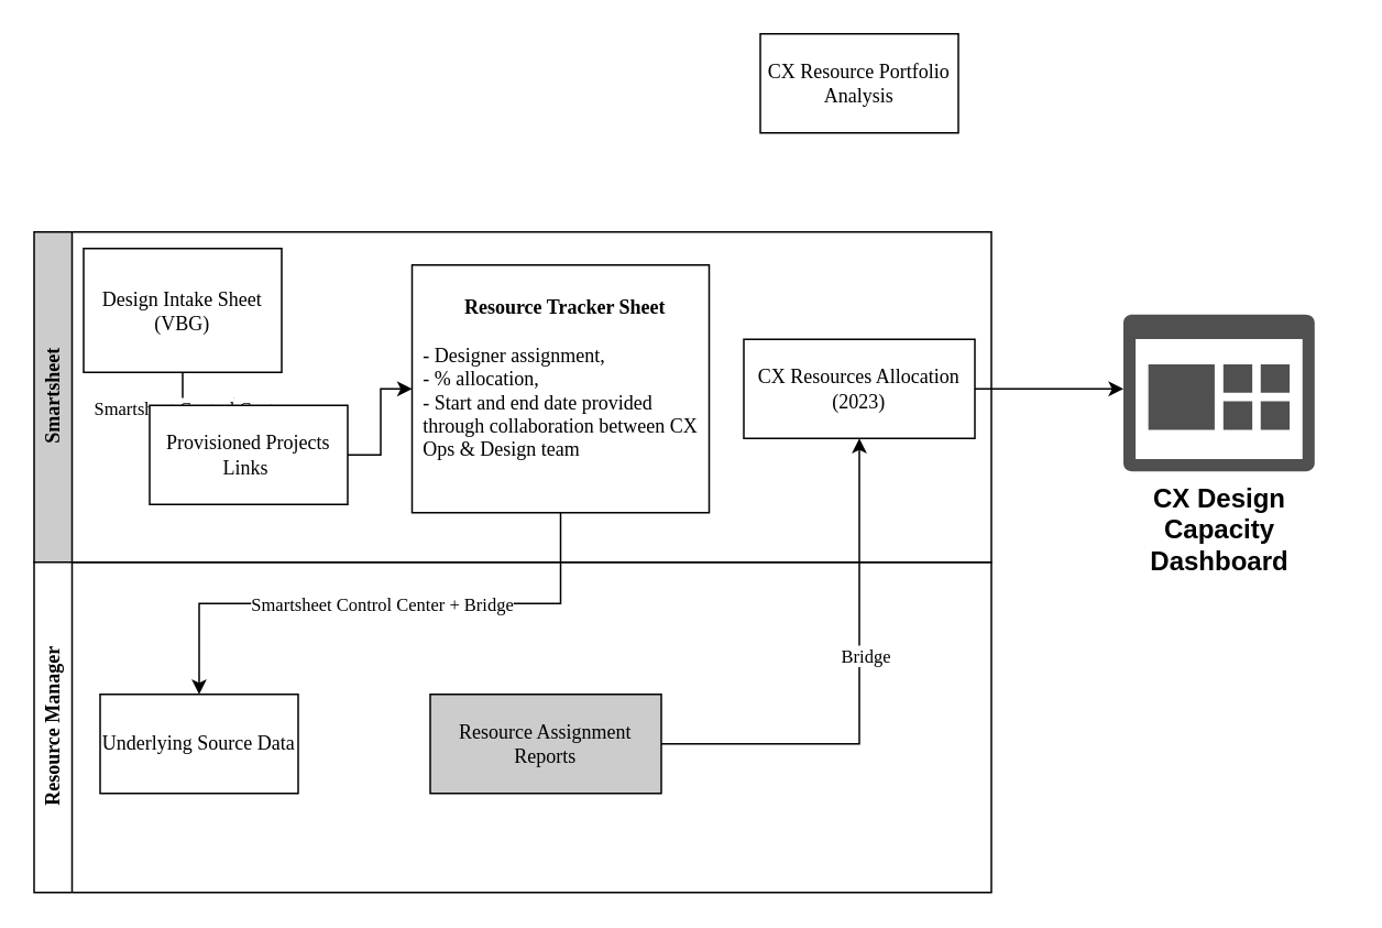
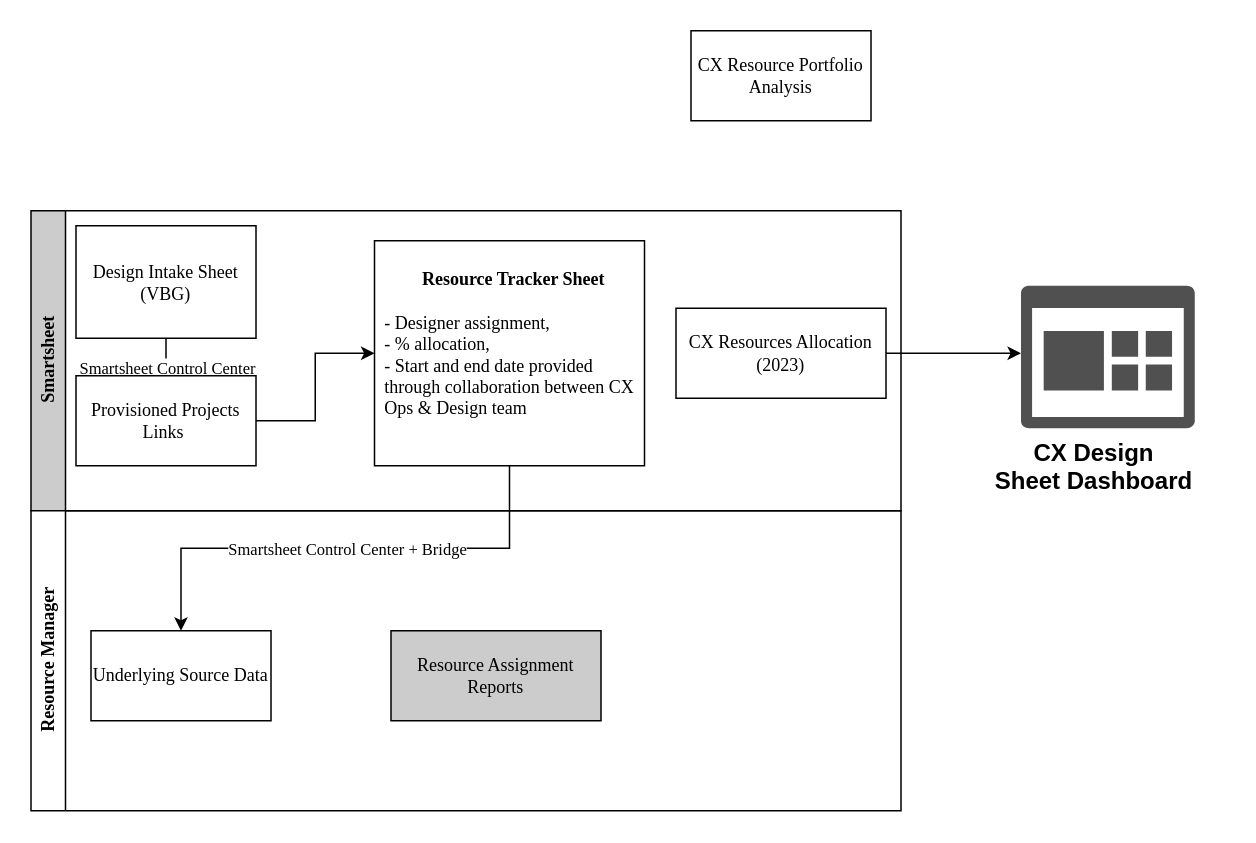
  <mxCell id="0" />
  <mxCell id="1" parent="0" />
  <mxCell id="2" value="Smartsheet" style="swimlane;horizontal=0;whiteSpace=wrap;html=1;fillColor=#CCCCCC;fontFamily=Tahoma;" vertex="1" parent="1"><mxGeometry x="20" y="140" width="580" height="200" as="geometry" /></mxCell>
  <mxCell id="3" value="" style="edgeStyle=orthogonalEdgeStyle;rounded=0;orthogonalLoop=1;jettySize=auto;html=1;fontFamily=Tahoma;" edge="1" parent="2" source="5" target="7"><mxGeometry relative="1" as="geometry" /></mxCell>
  <mxCell id="4" value="Smartsheet Control Center" style="edgeLabel;html=1;align=center;verticalAlign=middle;resizable=0;points=[];fontFamily=Tahoma;" vertex="1" connectable="0" parent="3"><mxGeometry x="-0.2" relative="1" as="geometry"><mxPoint y="1" as="offset" /></mxGeometry></mxCell>
  <mxCell id="5" value="Design Intake Sheet (VBG)" style="whiteSpace=wrap;html=1;fontFamily=Tahoma;" vertex="1" parent="2"><mxGeometry x="30" y="10" width="120" height="75" as="geometry" /></mxCell>
  <mxCell id="6" value="" style="edgeStyle=orthogonalEdgeStyle;rounded=0;orthogonalLoop=1;jettySize=auto;html=1;fontFamily=Tahoma;" edge="1" parent="2" source="7" target="8"><mxGeometry relative="1" as="geometry" /></mxCell>
- <mxCell id="7" value="Provisioned Projects Links&amp;nbsp;" style="whiteSpace=wrap;html=1;fontFamily=Tahoma;" vertex="1" parent="2"><mxGeometry x="70" y="105" width="120" height="60" as="geometry" /></mxCell>
+ <mxCell id="7" value="Provisioned Projects Links&amp;nbsp;" style="whiteSpace=wrap;html=1;fontFamily=Tahoma;" vertex="1" parent="2"><mxGeometry x="30" y="110" width="120" height="60" as="geometry" /></mxCell>
  <mxCell id="8" value="&lt;p style=&quot;line-height:1.2;margin-top:0pt;margin-bottom:0pt;&quot; dir=&quot;ltr&quot;&gt;&lt;/p&gt;&lt;div&gt;&lt;/div&gt;&lt;font style=&quot;&quot;&gt;&lt;font style=&quot;font-size: 12px;&quot;&gt;&lt;span style=&quot;background-color: transparent; font-weight: 700; font-variant-numeric: normal; font-variant-east-asian: normal; font-variant-alternates: normal; vertical-align: baseline;&quot;&gt;Resource Tracker Sheet&lt;/span&gt;&lt;span style=&quot;background-color: transparent; font-weight: 700; font-variant-numeric: normal; font-variant-east-asian: normal; font-variant-alternates: normal; vertical-align: baseline;&quot;&gt;&lt;br&gt;&lt;/span&gt;&lt;span style=&quot;background-color: transparent; font-weight: 700; font-variant-numeric: normal; font-variant-east-asian: normal; font-variant-alternates: normal; vertical-align: baseline;&quot;&gt;&lt;br&gt;&lt;div style=&quot;text-align: left;&quot;&gt;&lt;span style=&quot;background-color: transparent; font-weight: normal;&quot;&gt;&lt;font style=&quot;&quot;&gt;- Designer assignment,&lt;/font&gt;&lt;/span&gt;&lt;/div&gt;&lt;/span&gt;&lt;span style=&quot;background-color: transparent; font-variant-numeric: normal; font-variant-east-asian: normal; font-variant-alternates: normal; vertical-align: baseline;&quot;&gt;&lt;div style=&quot;text-align: left;&quot;&gt;&lt;span style=&quot;background-color: transparent;&quot;&gt;- % allocation,&lt;/span&gt;&lt;/div&gt;&lt;/span&gt;&lt;span style=&quot;background-color: transparent; font-variant-numeric: normal; font-variant-east-asian: normal; font-variant-alternates: normal; vertical-align: baseline;&quot;&gt;&lt;div style=&quot;text-align: left;&quot;&gt;&lt;span style=&quot;background-color: transparent;&quot;&gt;- Start and end date provided through collaboration between CX Ops &amp;amp; Design team&lt;/span&gt;&lt;/div&gt;&lt;/span&gt;&lt;/font&gt;&lt;/font&gt;&lt;p&gt;&lt;/p&gt;&lt;font size=&quot;3&quot;&gt;&lt;span id=&quot;docs-internal-guid-8f44288f-7fff-e5b7-a160-a4c3d3206bd8&quot;&gt;&lt;/span&gt;&lt;/font&gt;" style="whiteSpace=wrap;html=1;spacingLeft=6;fontFamily=Tahoma;" vertex="1" parent="2"><mxGeometry x="229" y="20" width="180" height="150" as="geometry" /></mxCell>
  <mxCell id="9" value="CX Resources Allocation (2023)" style="whiteSpace=wrap;html=1;fontFamily=Tahoma;" vertex="1" parent="2"><mxGeometry x="430" y="65" width="140" height="60" as="geometry" /></mxCell>
  <mxCell id="10" value="Resource Manager" style="swimlane;horizontal=0;whiteSpace=wrap;html=1;fontFamily=Tahoma;" vertex="1" parent="1"><mxGeometry x="20" y="340" width="580" height="200" as="geometry" /></mxCell>
  <mxCell id="11" value="Resource Assignment Reports" style="whiteSpace=wrap;html=1;fontFamily=Tahoma;fillColor=#cccccc;" vertex="1" parent="10"><mxGeometry x="240" y="80" width="140" height="60" as="geometry" /></mxCell>
  <mxCell id="12" value="Underlying Source Data" style="whiteSpace=wrap;html=1;fontFamily=Tahoma;" vertex="1" parent="10"><mxGeometry x="40" y="80" width="120" height="60" as="geometry" /></mxCell>
  <mxCell id="13" style="edgeStyle=orthogonalEdgeStyle;rounded=0;orthogonalLoop=1;jettySize=auto;html=1;exitX=0.5;exitY=1;exitDx=0;exitDy=0;entryX=0.5;entryY=0;entryDx=0;entryDy=0;fontFamily=Tahoma;" edge="1" parent="1" source="8" target="12"><mxGeometry relative="1" as="geometry" /></mxCell>
  <mxCell id="14" value="Smartsheet Control Center + Bridge" style="edgeLabel;html=1;align=center;verticalAlign=middle;resizable=0;points=[];fontFamily=Tahoma;" vertex="1" connectable="0" parent="13"><mxGeometry x="0.179" relative="1" as="geometry"><mxPoint x="30" as="offset" /></mxGeometry></mxCell>
- <mxCell id="15" value="" style="edgeStyle=orthogonalEdgeStyle;rounded=0;orthogonalLoop=1;jettySize=auto;html=1;entryX=0.5;entryY=1;entryDx=0;entryDy=0;fontFamily=Tahoma;" edge="1" parent="1" source="11" target="9"><mxGeometry relative="1" as="geometry"><mxPoint x="520" y="250" as="targetPoint" /></mxGeometry></mxCell>
- <mxCell id="16" value="Bridge" style="edgeLabel;html=1;align=center;verticalAlign=middle;resizable=0;points=[];fontFamily=Tahoma;" vertex="1" connectable="0" parent="15"><mxGeometry x="0.143" y="-3" relative="1" as="geometry"><mxPoint as="offset" /></mxGeometry></mxCell>
  <mxCell id="17" value="" style="edgeStyle=orthogonalEdgeStyle;rounded=0;orthogonalLoop=1;jettySize=auto;html=1;fontFamily=Tahoma;" edge="1" parent="1" source="9"><mxGeometry relative="1" as="geometry"><mxPoint x="680" y="235" as="targetPoint" /></mxGeometry></mxCell>
  <mxCell id="18" value="" style="sketch=0;pointerEvents=1;shadow=0;dashed=0;html=1;strokeColor=none;labelPosition=center;verticalLabelPosition=bottom;verticalAlign=top;align=center;fillColor=#505050;shape=mxgraph.mscae.oms.dashboard;fontFamily=Tahoma;" vertex="1" parent="1"><mxGeometry x="680" y="190" width="115.85" height="95" as="geometry" /></mxCell>
  <mxCell id="19" value="CX Resource Portfolio Analysis" style="rounded=0;whiteSpace=wrap;html=1;fontFamily=Tahoma;" vertex="1" parent="1"><mxGeometry x="460" y="20" width="120" height="60" as="geometry" /></mxCell>
- <mxCell id="20" value="&lt;meta charset=&quot;utf-8&quot;&gt;&lt;b id=&quot;docs-internal-guid-0311e271-7fff-1e6d-aae1-2aed2d510bf6&quot; style=&quot;font-weight:normal;&quot;&gt;&lt;p style=&quot;line-height:1.2;text-align: center;margin-top:0pt;margin-bottom:0pt;&quot; dir=&quot;ltr&quot;&gt;&lt;span style=&quot;font-size: 12pt; font-family: &amp;quot;Verizon NHG TX&amp;quot;, sans-serif; color: rgb(0, 0, 0); background-color: transparent; font-weight: 700; font-style: normal; font-variant: normal; text-decoration: none; vertical-align: baseline;&quot;&gt;CX Design &lt;/span&gt;&lt;span style=&quot;font-size: 12pt; font-family: &amp;quot;Verizon NHG TX&amp;quot;, sans-serif; color: rgb(0, 0, 0); background-color: transparent; font-weight: 700; font-style: normal; font-variant: normal; text-decoration: none; vertical-align: baseline;&quot;&gt;&lt;br&gt;&lt;/span&gt;&lt;span style=&quot;font-size: 12pt; font-family: &amp;quot;Verizon NHG TX&amp;quot;, sans-serif; color: rgb(0, 0, 0); background-color: transparent; font-weight: 700; font-style: normal; font-variant: normal; text-decoration: none; vertical-align: baseline;&quot;&gt;Capacity Dashboard&lt;/span&gt;&lt;/p&gt;&lt;/b&gt;&lt;br class=&quot;Apple-interchange-newline&quot;&gt;" style="text;whiteSpace=wrap;html=1;" vertex="1" parent="1"><mxGeometry x="661.46" y="285" width="152.92" height="60" as="geometry" /></mxCell>
+ <mxCell id="20" value="&lt;meta charset=&quot;utf-8&quot;&gt;&lt;b id=&quot;docs-internal-guid-0311e271-7fff-1e6d-aae1-2aed2d510bf6&quot; style=&quot;font-weight:normal;&quot;&gt;&lt;p style=&quot;line-height:1.2;text-align: center;margin-top:0pt;margin-bottom:0pt;&quot; dir=&quot;ltr&quot;&gt;&lt;span style=&quot;font-size: 12pt; font-family: &amp;quot;Verizon NHG TX&amp;quot;, sans-serif; color: rgb(0, 0, 0); background-color: transparent; font-weight: 700; font-style: normal; font-variant: normal; text-decoration: none; vertical-align: baseline;&quot;&gt;CX Design &lt;/span&gt;&lt;span style=&quot;font-size: 12pt; font-family: &amp;quot;Verizon NHG TX&amp;quot;, sans-serif; color: rgb(0, 0, 0); background-color: transparent; font-weight: 700; font-style: normal; font-variant: normal; text-decoration: none; vertical-align: baseline;&quot;&gt;&lt;br&gt;&lt;/span&gt;&lt;span style=&quot;font-size: 12pt; font-family: &amp;quot;Verizon NHG TX&amp;quot;, sans-serif; color: rgb(0, 0, 0); background-color: transparent; font-weight: 700; font-style: normal; font-variant: normal; text-decoration: none; vertical-align: baseline;&quot;&gt;Sheet Dashboard&lt;/span&gt;&lt;/p&gt;&lt;/b&gt;&lt;br class=&quot;Apple-interchange-newline&quot;&gt;" style="text;whiteSpace=wrap;html=1;" vertex="1" parent="1"><mxGeometry x="661.46" y="285" width="152.92" height="60" as="geometry" /></mxCell>
